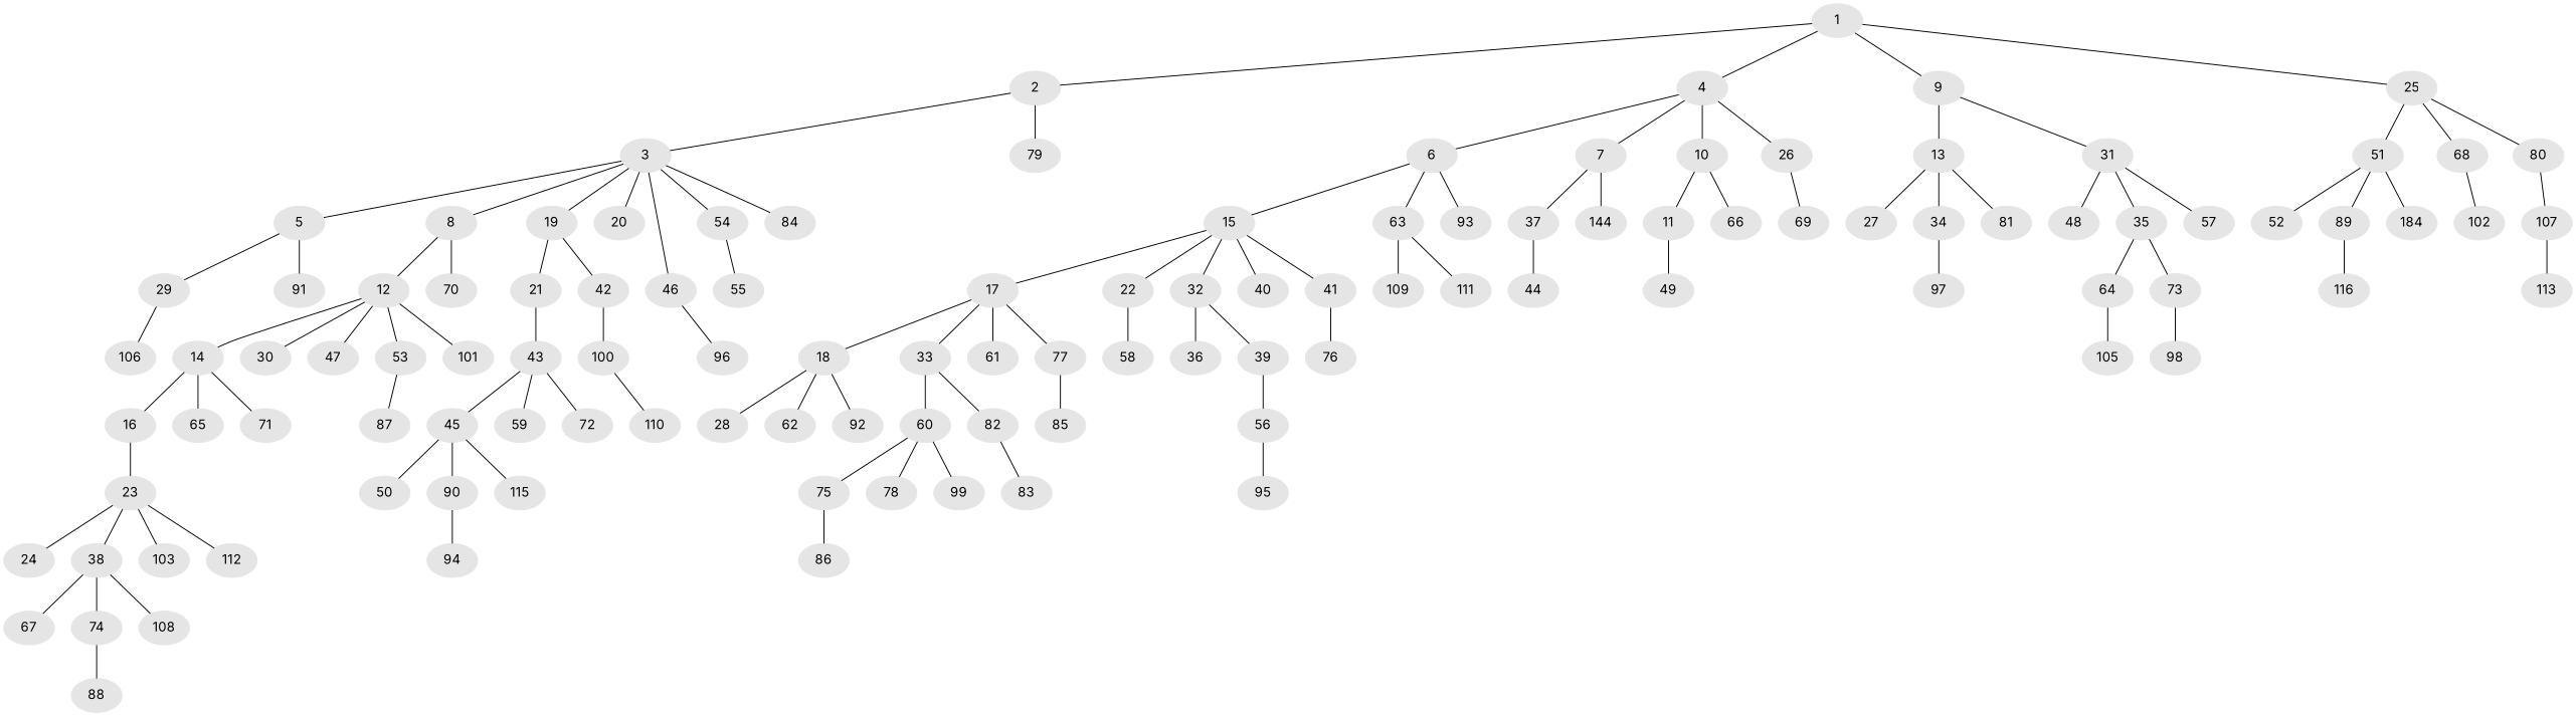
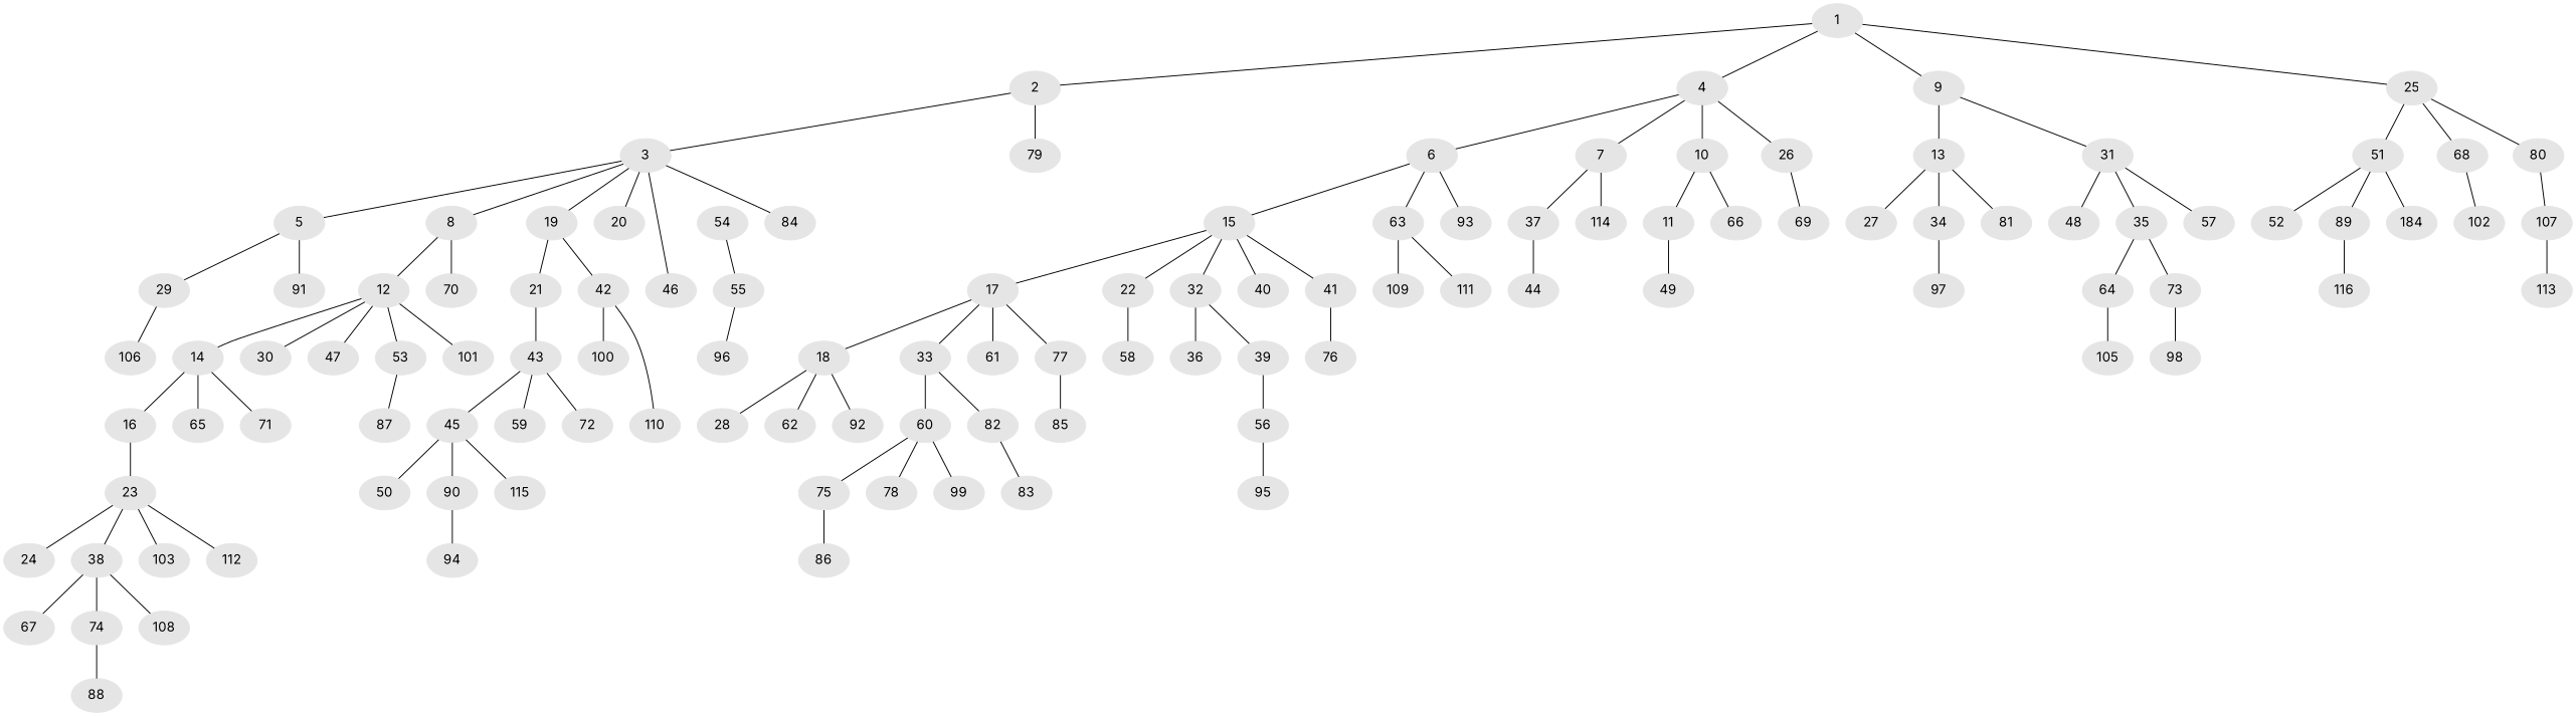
  graph {
    fontname=Inter
    node [color=gray90 fontname=Inter style=filled]
    edge [fontname=Inter]
    1
    2
    4
    9
    25
    3
    79
    6
    7
    10
    26
    13
    31
    51
    68
    80
    5
    8
    19
    20
    46
    54
    84
    29
    91
    12
    70
    21
    42
    55
    15
    63
    93
    37
-   114 [label=144]
+   114
    11
    66
    69
    106
    17
    22
    32
    40
    41
    109
    111
    44
    14
    30
    47
    53
    101
    27
    34
    81
    48
    35
    57
    49
    16
    65
    71
    87
    97
    23
    18
    33
    61
    77
    58
    36
    39
    76
    24
    38
    103
    112
    28
    62
    92
    60
    82
    85
    43
    100
    110
    45
    59
    72
    67
    74
    108
    52
    89
    n95 [label=184]
    102
    107
    64
    73
    56
    75
    78
    99
    83
    105
    98
    88
    95
    50
    90
    115
    94
    116
    96
    86
    113
    1 -- 2
    1 -- 4
    1 -- 9
    1 -- 25
    2 -- 3
    2 -- 79
    4 -- 6
    4 -- 7
    4 -- 10
    4 -- 26
    9 -- 13
    9 -- 31
    25 -- 51
    25 -- 68
    25 -- 80
    3 -- 5
    3 -- 8
    3 -- 19
    3 -- 20
    3 -- 46
-   3 -- 54
    3 -- 84
    6 -- 15
    6 -- 63
    6 -- 93
    7 -- 37
    7 -- 114
    10 -- 11
    10 -- 66
    26 -- 69
    13 -- 27
    13 -- 34
    13 -- 81
    31 -- 48
    31 -- 35
    31 -- 57
    51 -- 52
    51 -- 89
    51 -- n95
    68 -- 102
    80 -- 107
    5 -- 29
    5 -- 91
    8 -- 12
    8 -- 70
    19 -- 21
    19 -- 42
    54 -- 55
    29 -- 106
    12 -- 14
    12 -- 30
    12 -- 47
    12 -- 53
    12 -- 101
    21 -- 43
    42 -- 100
-   100 -- 110
-   46 -- 96
+   42 -- 110
+   55 -- 96
    15 -- 17
    15 -- 22
    15 -- 32
    15 -- 40
    15 -- 41
    63 -- 109
    63 -- 111
    37 -- 44
    11 -- 49
    17 -- 18
    17 -- 33
    17 -- 61
    17 -- 77
    22 -- 58
    32 -- 36
    32 -- 39
    41 -- 76
    14 -- 16
    14 -- 65
    14 -- 71
    53 -- 87
    34 -- 97
    35 -- 64
    35 -- 73
    16 -- 23
    23 -- 24
    23 -- 38
    23 -- 103
    23 -- 112
    18 -- 28
    18 -- 62
    18 -- 92
    33 -- 60
    33 -- 82
    77 -- 85
    39 -- 56
    38 -- 67
    38 -- 74
    38 -- 108
    60 -- 75
    60 -- 78
    60 -- 99
    82 -- 83
    43 -- 45
    43 -- 59
    43 -- 72
    45 -- 50
    45 -- 90
    45 -- 115
    74 -- 88
    89 -- 116
    107 -- 113
    64 -- 105
    73 -- 98
    56 -- 95
    75 -- 86
    90 -- 94
  }
